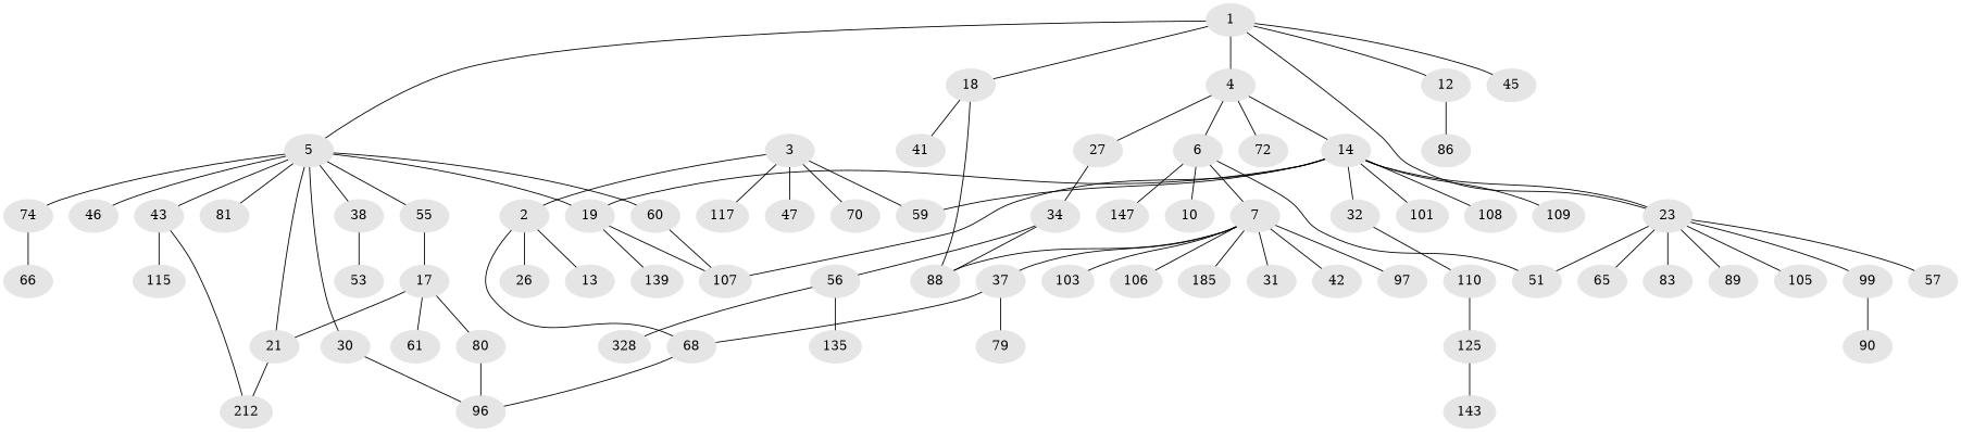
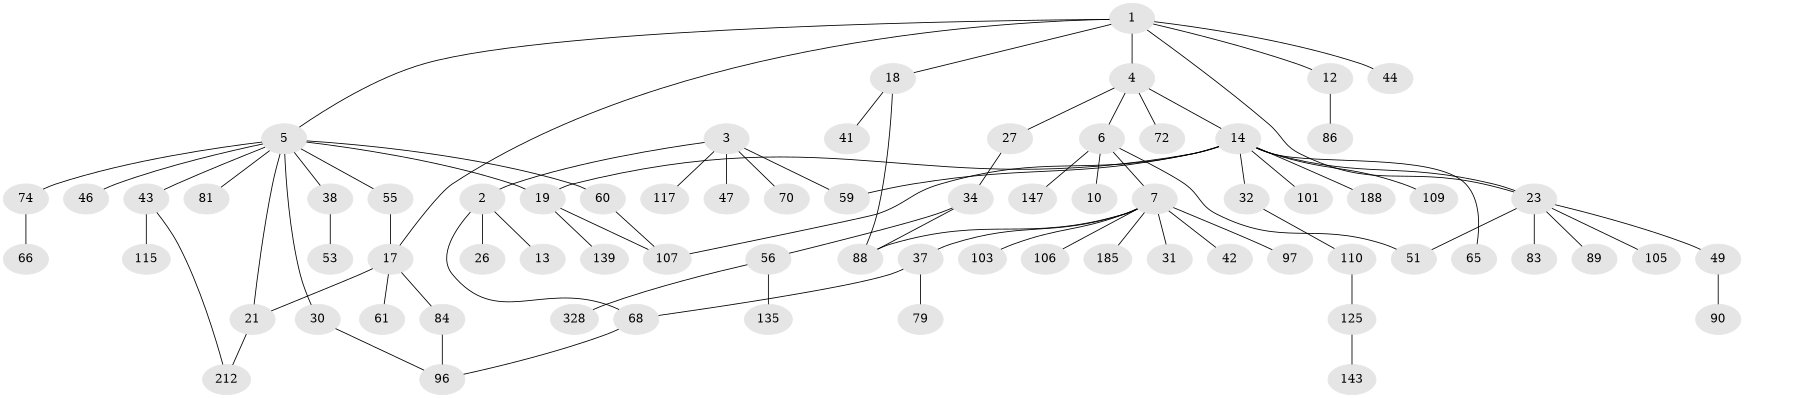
  graph {
    node [color=gray90 style=filled]
    1 [super="+2"]
    4
    5 [super="+10+16+11"]
    12
    17 [super="+100+73"]
    18 [super="+69+133+75"]
    23 [super="+85+24+99"]
-   44 [label=45]
+   44
    3 [super="+22"]
    n10 [label=2]
    n11 [label=59 super="+78"]
    47 [super="+52"]
    70
    117
    6 [super="+45+92+48+59"]
    14 [super="+20+61+40"]
    27
    72 [super="+87"]
    n19 [label=55]
    19 [super="+55+146+102"]
    21
    30 [super="+35"]
    38 [super="+131+123"]
    43 [super="+50"]
    46
    n26 [label=74]
    60 [super="+63"]
    81
    86
    n30 [label=61]
-   84 [super="+127+126+91" label=80]
+   84 [super="+127+126+91"]
    88 [super="+121"]
    41
    51
-   49 [super="+74+132+113" label=99]
-   57
+   49 [super="+74+132+113"]
    83
    89
    105
    13 [super="+25+67"]
    26
    68 [super="+114+82"]
    7 [super="+62+9+33"]
    n44 [label=10]
    147
    32 [super="+124"]
    65 [super="+97"]
    101
    107 [super="+122"]
-   108
+   108 [label=188]
    109
    34
    139
    n54 [label=212]
    96 [super="+142"]
    53
    115
    66
    31 [super="+136"]
    37 [super="+141"]
    42 [super="+137"]
    n62 [label=97]
    103
    106
    n65 [label=185]
    79
    110
    90 [super="+104+95"]
    56 [super="+94+125"]
    n70 [label=125]
    n71 [label=328]
    135
    n73 [label=143]
    1 -- 4
    1 -- 5
    1 -- 12
+   1 -- 17
    1 -- 18
    1 -- 23
    1 -- 44
    4 -- 6
    4 -- 14
    4 -- 27
    4 -- 72
    5 -- n19
    5 -- 19
    5 -- 21
    5 -- 30
    5 -- 38
    5 -- 43
    5 -- 46
    5 -- n26
    5 -- 60
    5 -- 81
    12 -- 86
    17 -- 21
    17 -- n30
    17 -- 84
    18 -- 88
    18 -- 41
    23 -- 51
    23 -- 49
-   23 -- 57
    23 -- 83
    23 -- 89
    23 -- 105
    3 -- n10
    3 -- n11
    3 -- 47
    3 -- 70
    3 -- 117
    n10 -- 13
    n10 -- 26
    n10 -- 68
    6 -- 51
    6 -- 7
    6 -- n44
    6 -- 147
    14 -- 23
    14 -- n11
    14 -- 19
    14 -- 32
-   23 -- 65
+   14 -- 65
    14 -- 101
    14 -- 107
    14 -- 108
    14 -- 109
    27 -- 34
    n19 -- 17
    19 -- 107
    19 -- 139
    21 -- n54
    30 -- 96
    38 -- 53
    43 -- n54
    43 -- 115
    n26 -- 66
    60 -- 107
    84 -- 96
    49 -- 90
    68 -- 96
    7 -- 88
    7 -- 31
    7 -- 37
    7 -- 42
    7 -- n62
    7 -- 103
    7 -- 106
    7 -- n65
    32 -- 110
    34 -- 88
    34 -- 56
    37 -- 68
    37 -- 79
    110 -- n70
    56 -- n71
    56 -- 135
    n70 -- n73
  }
